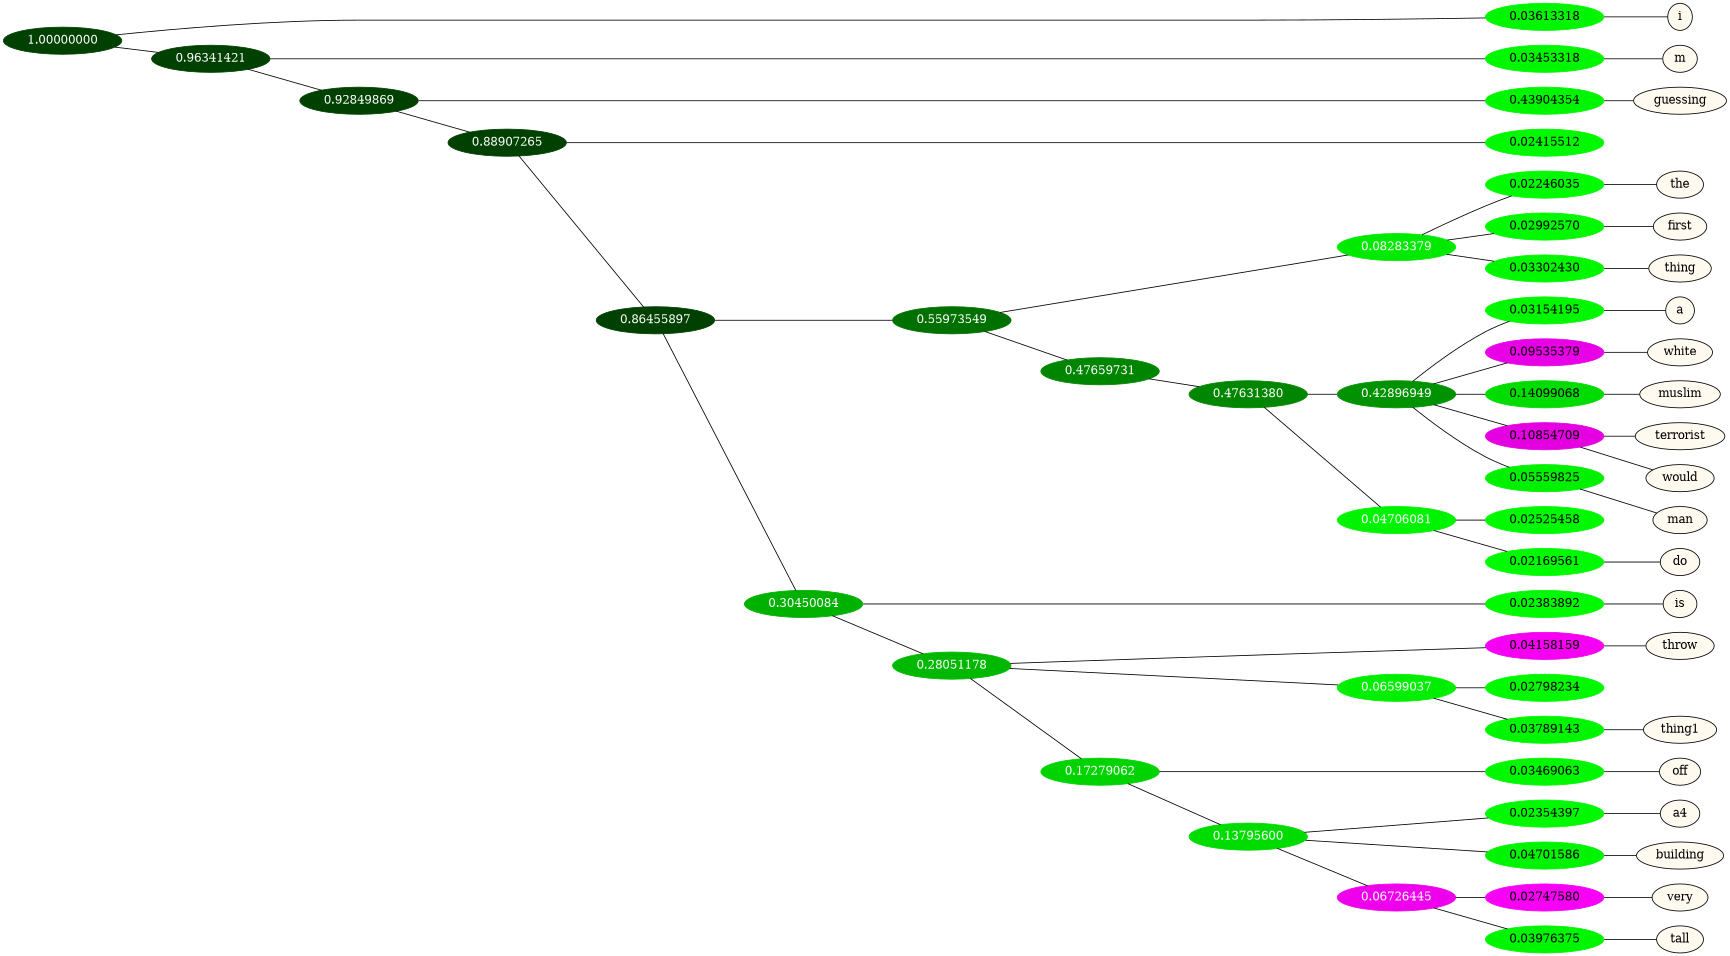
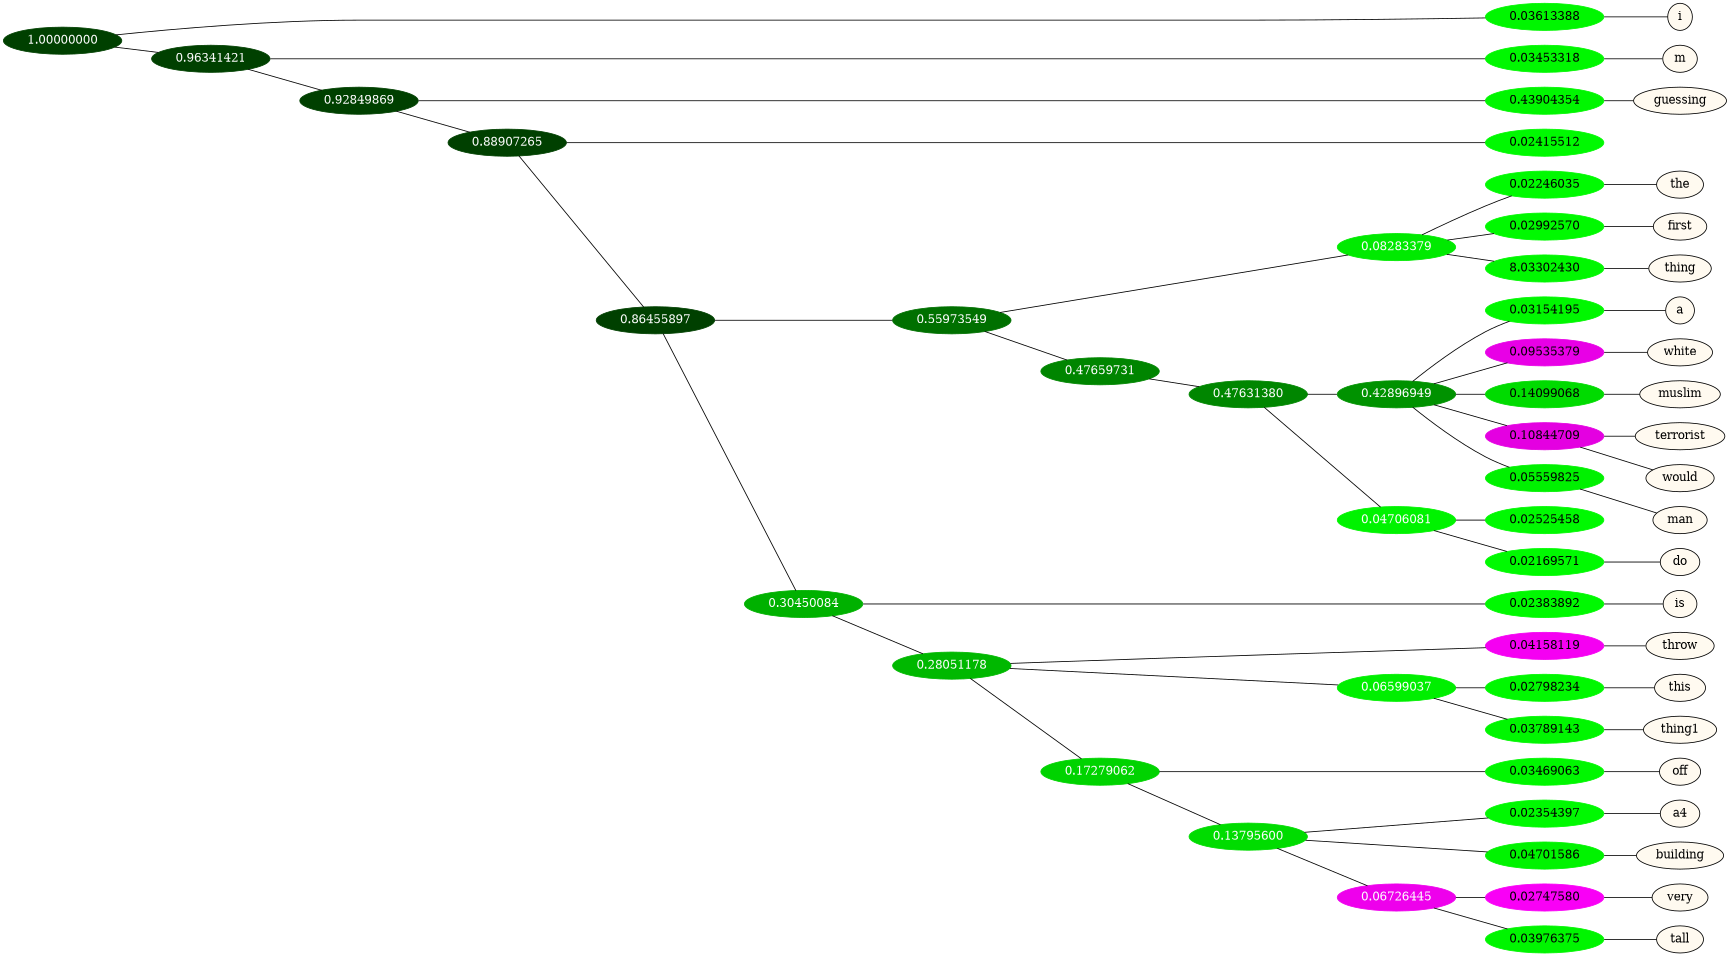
  graph {
    rankdir=LR
    node [color=black format=png nodesep=0.001 ordering=out overlap_scaling=0.01 ranksep=0.001 style=filled fontcolor=black]
    n1 [fillcolor=floralwhite height=0.15 label=i style="filled,solid" width=0.15 fontcolor=""]
    n2 [fillcolor=floralwhite height=0.15 label=m style="filled,solid" width=0.15 fontcolor=""]
    n3 [fillcolor=floralwhite height=0.15 label=guessing style="filled,solid" width=0.15 fontcolor=""]
    n4 [fillcolor=floralwhite height=0.15 label=the style="filled,solid" width=0.15 fontcolor=""]
    n5 [fillcolor=floralwhite height=0.15 label=first style="filled,solid" width=0.15 fontcolor=""]
    n6 [fillcolor=floralwhite height=0.15 label=thing style="filled,solid" width=0.15 fontcolor=""]
    n7 [fillcolor=floralwhite height=0.15 label=a style="filled,solid" width=0.15 fontcolor=""]
    n8 [fillcolor=floralwhite height=0.15 label=white style="filled,solid" width=0.15 fontcolor=""]
    n9 [fillcolor=floralwhite height=0.15 label=muslim style="filled,solid" width=0.15 fontcolor=""]
    n10 [fillcolor=floralwhite height=0.15 label=terrorist style="filled,solid" width=0.15 fontcolor=""]
    n11 [fillcolor=floralwhite height=0.15 label=man style="filled,solid" width=0.15 fontcolor=""]
    n12 [fillcolor=floralwhite height=0.15 label=would style="filled,solid" width=0.15 fontcolor=""]
    n13 [fillcolor=floralwhite height=0.15 label=do style="filled,solid" width=0.15 fontcolor=""]
    n14 [fillcolor=floralwhite height=0.15 label=is style="filled,solid" width=0.15 fontcolor=""]
    n15 [fillcolor=floralwhite height=0.15 label=throw style="filled,solid" width=0.15 fontcolor=""]
+   n16 [fillcolor=floralwhite height=0.15 label=this style="filled,solid" width=0.15 fontcolor=""]
    n17 [fillcolor=floralwhite height=0.15 label=thing1 style="filled,solid" width=0.15 fontcolor=""]
    n18 [fillcolor=floralwhite height=0.15 label=off style="filled,solid" width=0.15 fontcolor=""]
    n19 [fillcolor=floralwhite height=0.15 label=a4 style="filled,solid" width=0.15 fontcolor=""]
    n20 [fillcolor=floralwhite height=0.15 label=very style="filled,solid" width=0.15 fontcolor=""]
    n21 [fillcolor=floralwhite height=0.15 label=tall style="filled,solid" width=0.15 fontcolor=""]
    n22 [fillcolor=floralwhite height=0.15 label=building style="filled,solid" width=0.15 fontcolor=""]
-   n23 [color="0.334 1.000 0.964" height=0.15 label=0.03613318 width=0.15]
+   n23 [color="0.334 1.000 0.964" height=0.15 label=0.03613388 width=0.15]
    n24 [color="0.334 1.000 0.965" height=0.15 label=0.03453318 width=0.15]
    n25 [color="0.334 1.000 0.961" height=0.15 label=0.43904354 width=0.15]
    n26 [color="0.334 1.000 0.976" height=0.15 label=0.02415512 width=0.15]
    n27 [color="0.334 1.000 0.977" height=0.15 label=0.02246035 width=0.15]
    n28 [color="0.334 1.000 0.973" height=0.15 label=0.02992570 width=0.15]
-   n29 [color="0.334 1.000 0.967" height=0.15 label=0.03302430 width=0.15]
+   n29 [color="0.334 1.000 0.967" height=0.15 label=8.03302430 width=0.15]
    n30 [color="0.334 1.000 0.968" height=0.15 label=0.03154195 width=0.15]
    n31 [color="0.835 1.000 0.908" height=0.15 label=0.09535379 width=0.15]
    n32 [color="0.334 1.000 0.859" height=0.15 label=0.14099068 width=0.15]
-   n33 [color="0.835 1.000 0.891" height=0.15 label=0.10854709 width=0.15]
+   n33 [color="0.835 1.000 0.891" height=0.15 label=0.10844709 width=0.15]
    n34 [color="0.334 1.000 0.944" height=0.15 label=0.05559825 width=0.15]
    n35 [color="0.334 1.000 0.975" height=0.15 label=0.02525458 width=0.15]
-   n36 [color="0.334 1.000 0.978" height=0.15 label=0.02169561 width=0.15]
+   n36 [color="0.334 1.000 0.978" height=0.15 label=0.02169571 width=0.15]
    n37 [color="0.334 1.000 0.976" height=0.15 label=0.02383892 width=0.15]
-   n38 [color="0.835 1.000 0.958" height=0.15 label=0.04158159 width=0.15]
+   n38 [color="0.835 1.000 0.958" height=0.15 label=0.04158119 width=0.15]
    n39 [color="0.334 1.000 0.972" height=0.15 label=0.02798234 width=0.15]
    n40 [color="0.334 1.000 0.962" height=0.15 label=0.03789143 width=0.15]
    n41 [color="0.334 1.000 0.965" height=0.15 label=0.03469063 width=0.15]
    n42 [color="0.334 1.000 0.976" height=0.15 label=0.02354397 width=0.15]
    n43 [color="0.835 1.000 0.973" height=0.15 label=0.02747580 width=0.15]
    n44 [color="0.334 1.000 0.960" height=0.15 label=0.03976375 width=0.15]
    n45 [color="0.334 1.000 0.953" height=0.15 label=0.04701586 width=0.15]
    n46 [color="0.334 1.000 0.250" fontcolor=grey99 height=0.15 label=1.00000000 width=0.15]
    n47 [color="0.334 1.000 0.250" fontcolor=grey99 height=0.15 label=0.96341421 width=0.15]
    n48 [color="0.334 1.000 0.250" fontcolor=grey99 height=0.15 label=0.92849869 width=0.15]
    n49 [color="0.334 1.000 0.250" fontcolor=grey99 height=0.15 label=0.88907265 width=0.15]
    n50 [color="0.334 1.000 0.250" fontcolor=grey99 height=0.15 label=0.86455897 width=0.15]
    n51 [color="0.334 1.000 0.440" fontcolor=grey99 height=0.15 label=0.55973549 width=0.15]
    n52 [color="0.334 1.000 0.695" fontcolor=grey99 height=0.15 label=0.30450084 width=0.15]
    n53 [color="0.334 1.000 0.917" fontcolor=grey99 height=0.15 label=0.08283379 width=0.15]
    n54 [color="0.334 1.000 0.523" fontcolor=grey99 height=0.15 label=0.47659731 width=0.15]
    n55 [color="0.334 1.000 0.719" fontcolor=grey99 height=0.15 label=0.28051178 width=0.15]
    n56 [color="0.334 1.000 0.524" fontcolor=grey99 height=0.15 label=0.47631380 width=0.15]
    n57 [color="0.334 1.000 0.934" fontcolor=grey99 height=0.15 label=0.06599037 width=0.15]
    n58 [color="0.334 1.000 0.827" fontcolor=grey99 height=0.15 label=0.17279062 width=0.15]
    n59 [color="0.334 1.000 0.571" fontcolor=grey99 height=0.15 label=0.42896949 width=0.15]
    n60 [color="0.334 1.000 0.953" fontcolor=grey99 height=0.15 label=0.04706081 width=0.15]
    n61 [color="0.334 1.000 0.862" fontcolor=grey99 height=0.15 label=0.13795600 width=0.15]
    n62 [color="0.835 1.000 0.933" fontcolor=grey99 height=0.15 label=0.06726445 width=0.15]
    subgraph sub_1 {
      rank=same
      n1
      n2
      n3
      n4
      n5
      n6
      n7
      n8
      n9
      n10
      n11
      n12
      n13
      n14
      n15
+     n16
      n17
      n18
      n19
      n20
      n21
      n22
    }
    subgraph sub_2 {
      rank=same
      n23
      n24
      n25
      n26
      n27
      n28
      n29
      n30
      n31
      n32
      n33
      n34
      n35
      n36
      n37
      n38
      n39
      n40
      n41
      n42
      n43
      n44
      n45
    }
    n23 -- n1
    n24 -- n2
    n25 -- n3
    n27 -- n4
    n28 -- n5
    n29 -- n6
    n30 -- n7
    n31 -- n8
    n32 -- n9
    n33 -- n10
    n33 -- n12
    n34 -- n11
    n36 -- n13
    n37 -- n14
    n38 -- n15
+   n39 -- n16
    n40 -- n17
    n41 -- n18
    n42 -- n19
    n43 -- n20
    n44 -- n21
    n45 -- n22
    n46 -- n23
    n46 -- n47
    n47 -- n24
    n47 -- n48
    n48 -- n25
    n48 -- n49
    n49 -- n26
    n49 -- n50
    n50 -- n51
    n50 -- n52
    n51 -- n53
    n51 -- n54
    n52 -- n37
    n52 -- n55
    n53 -- n27
    n53 -- n28
    n53 -- n29
    n54 -- n56
    n55 -- n38
    n55 -- n57
    n55 -- n58
    n56 -- n59
    n56 -- n60
    n57 -- n39
    n57 -- n40
    n58 -- n41
    n58 -- n61
    n59 -- n30
    n59 -- n31
    n59 -- n32
    n59 -- n33
    n59 -- n34
    n60 -- n35
    n60 -- n36
    n61 -- n42
    n61 -- n45
    n61 -- n62
    n62 -- n43
    n62 -- n44
  }
